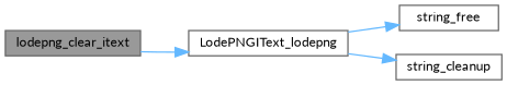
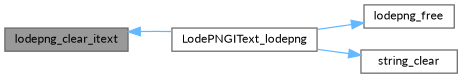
  digraph {
    fontname=Lato
    rankdir=LR
    node [color=grey40 fillcolor=white fontname=Lato fontsize=10 shape=box style=filled]
    edge [color=steelblue1 fontname=Lato fontsize=10 labelfontname=Helvetica labelfontsize=10 style=solid]
    n1 [color=gray40 fillcolor=grey60 fontcolor=black height=0.2 label=lodepng_clear_itext width=0.4]
    n2 [height=0.2 label=LodePNGIText_lodepng width=0.4]
-   n3 [height=0.2 label=string_free width=0.4]
-   n4 [height=0.2 label=string_cleanup width=0.4]
-   n1 -> n2
+   n3 [height=0.2 label=lodepng_free width=0.4]
+   n4 [height=0.2 label=string_clear width=0.4]
+   n2 -> n1
    n2 -> n3
    n2 -> n4
  }
